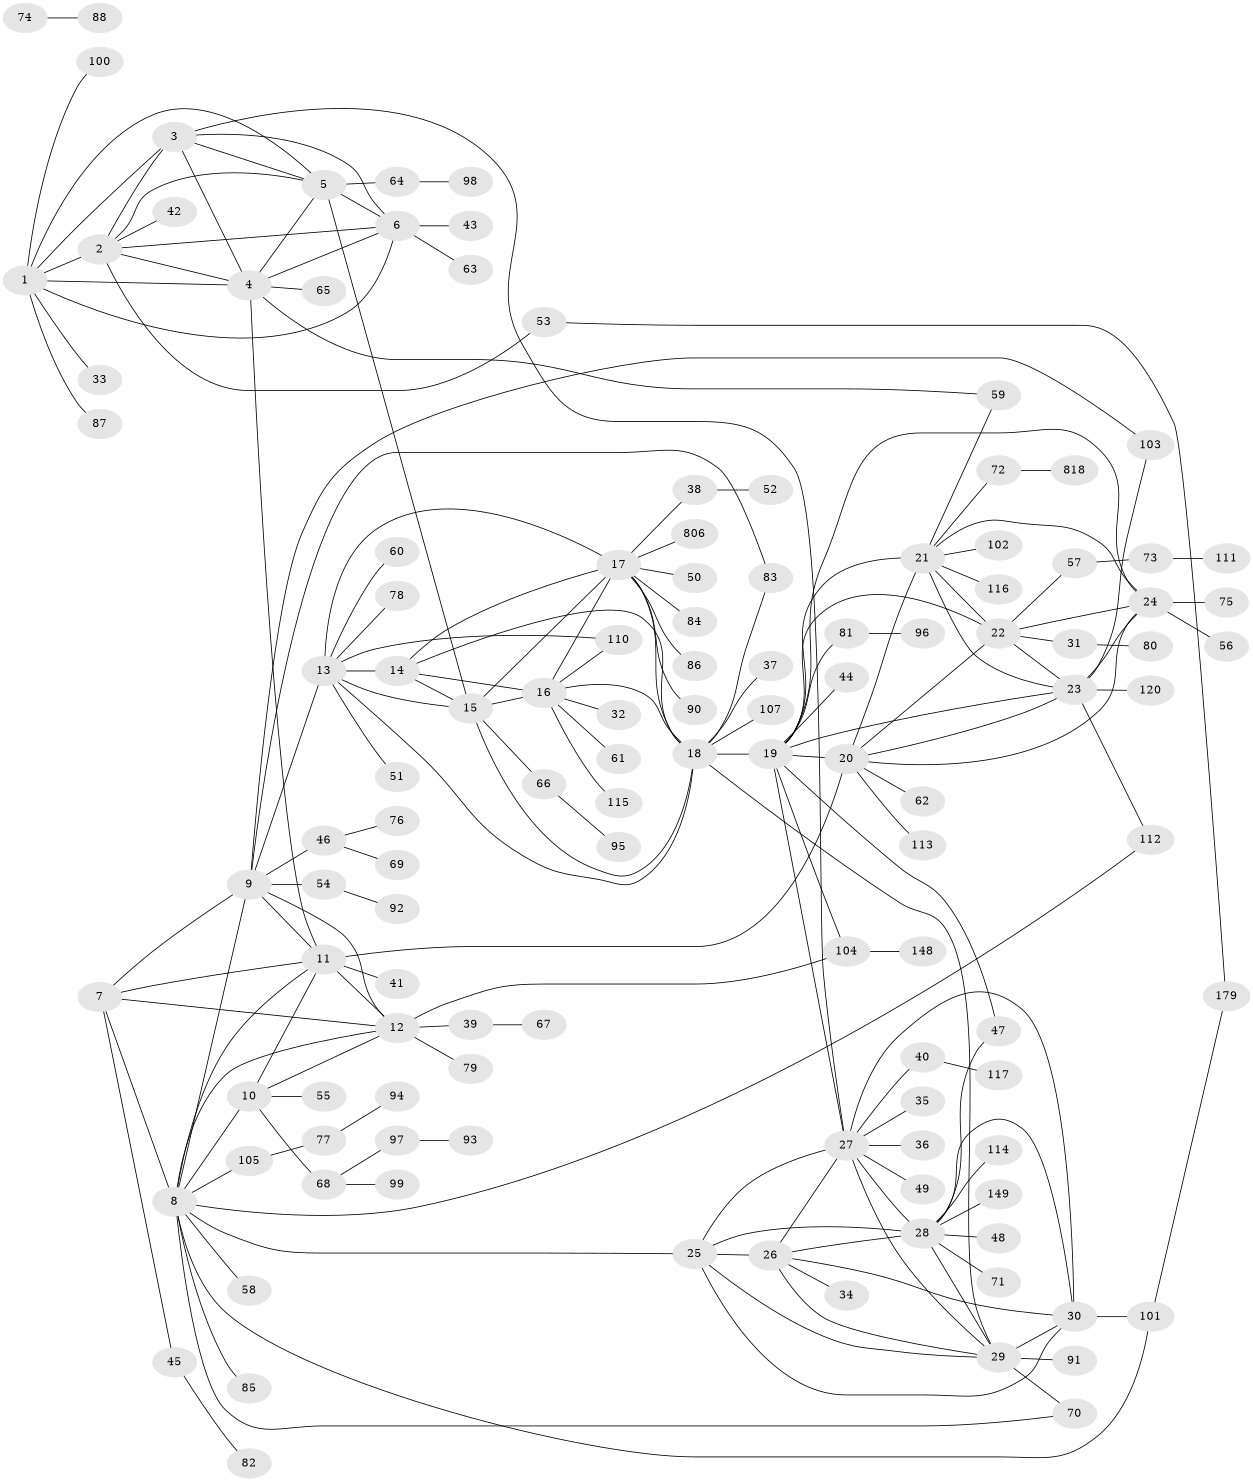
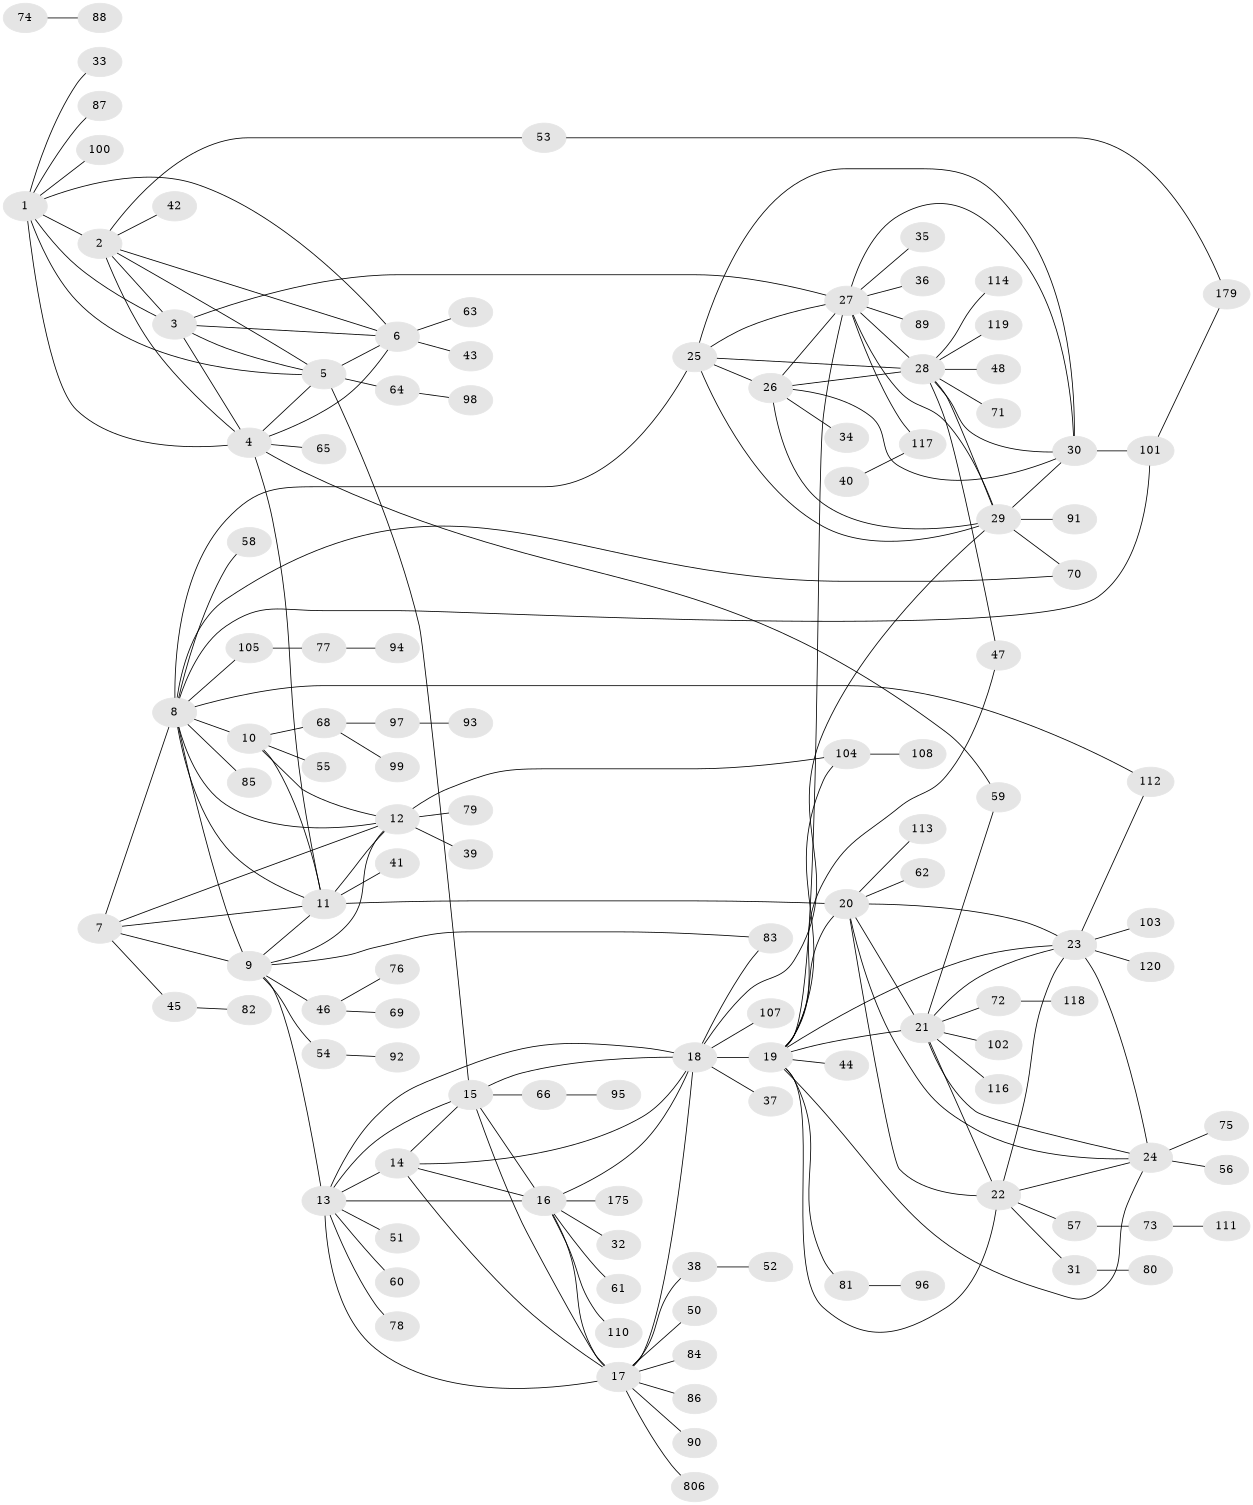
  graph {
    rankdir=LR
    node [color=gray90 style=filled]
    1
    2
    3
    4
    5
    6
    33
    87
    100
    42
    53
    27
    11
    65
    59
    15
    64
    43
    63
    n20 [label=179]
    29
    28
    30
    35
    36
    40
-   89 [label=49]
+   89
    12
    20
    41
    22
    23
    24
    31
    57
    16
    17
    18
    66
    98
    7
    8
    9
    45
    10
    25
    58
    70
    85
    101
    105
    112
    13
    46
    54
    83
    103
    55
    68
    39
    79
    104
    82
    77
    94
    26
    14
    51
    60
    78
    69
    76
    92
    97
    99
    21
    62
    113
-   67
-   108 [label=148]
+   108
    32
    61
    110
-   115
+   115 [label=175]
    38
    50
    84
    86
    90
    n90 [label=806]
    19
    37
    107
    95
    52
    44
    47
    81
    91
    72
    102
    116
    120
    56
    75
    96
-   118 [label=818]
+   118
    80
    73
    34
    48
    71
    114
-   119 [label=149]
+   119
    117
    74
    88
    111
    93
    1 -- 2
    1 -- 3
    1 -- 4
    1 -- 5
    1 -- 6
    1 -- 33
    1 -- 87
    1 -- 100
    2 -- 3
    2 -- 4
    2 -- 5
    2 -- 6
    2 -- 42
    2 -- 53
    3 -- 4
    3 -- 5
    3 -- 6
    3 -- 27
    4 -- 5
    4 -- 6
    4 -- 11
    4 -- 65
    4 -- 59
    5 -- 6
    5 -- 15
    5 -- 64
    6 -- 43
    6 -- 63
    53 -- n20
    27 -- 29
    27 -- 28
    27 -- 30
    27 -- 35
    27 -- 36
-   27 -- 40
+   27 -- 117
    27 -- 89
    11 -- 12
    11 -- 20
    11 -- 41
    15 -- 16
    15 -- 17
    15 -- 18
    15 -- 66
    64 -- 98
    29 -- 30
    29 -- 70
    29 -- 91
    28 -- 29
    28 -- 30
    28 -- 47
    28 -- 48
    28 -- 71
    28 -- 114
    28 -- 119
    30 -- 101
    40 -- 117
    12 -- 39
    12 -- 79
    12 -- 104
    20 -- 22
    20 -- 23
    20 -- 24
    20 -- 21
    20 -- 62
    20 -- 113
    22 -- 23
    22 -- 24
    22 -- 31
    22 -- 57
    23 -- 24
    23 -- 112
    23 -- 103
    23 -- 120
    24 -- 56
    24 -- 75
    31 -- 80
    57 -- 73
    16 -- 17
    16 -- 18
    16 -- 32
    16 -- 61
    16 -- 110
    16 -- 115
    17 -- 18
    17 -- 38
    17 -- 50
    17 -- 84
    17 -- 86
    17 -- 90
    17 -- n90
    18 -- 29
    18 -- 83
    18 -- 19
    18 -- 37
    18 -- 107
    66 -- 95
    7 -- 11
    7 -- 12
    7 -- 8
    7 -- 9
    7 -- 45
    8 -- 11
    8 -- 12
    8 -- 9
    8 -- 10
    8 -- 25
    8 -- 58
    8 -- 70
    8 -- 85
    8 -- 101
    8 -- 105
    8 -- 112
    9 -- 11
    9 -- 12
    9 -- 13
    9 -- 46
    9 -- 54
    9 -- 83
-   9 -- 103
    45 -- 82
    10 -- 11
    10 -- 12
    10 -- 55
    10 -- 68
    25 -- 27
    25 -- 29
    25 -- 28
    25 -- 30
    25 -- 26
    101 -- n20
    105 -- 77
    13 -- 15
-   13 -- 110
+   13 -- 16
    13 -- 17
    13 -- 18
    13 -- 14
    13 -- 51
    13 -- 60
    13 -- 78
    46 -- 69
    46 -- 76
    54 -- 92
    68 -- 97
    68 -- 99
-   39 -- 67
    104 -- 108
    77 -- 94
    26 -- 27
    26 -- 29
    26 -- 28
    26 -- 30
    26 -- 34
    14 -- 15
    14 -- 16
    14 -- 17
    14 -- 18
    97 -- 93
    21 -- 59
    21 -- 22
    21 -- 23
    21 -- 24
    21 -- 72
    21 -- 102
    21 -- 116
    38 -- 52
    19 -- 27
    19 -- 20
    19 -- 22
    19 -- 23
    19 -- 24
    19 -- 104
    19 -- 21
    19 -- 44
    19 -- 47
    19 -- 81
    81 -- 96
    72 -- 118
    73 -- 111
    74 -- 88
  }
